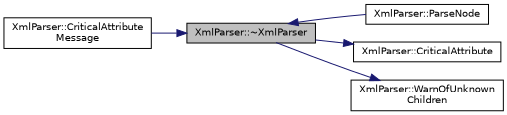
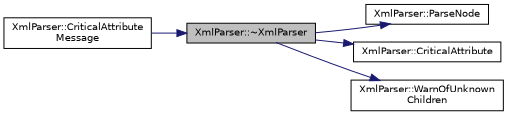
  digraph {
    fontname="DejaVu Sans"
    rankdir=LR
    node [color=black fillcolor=white fontname="DejaVu Sans" fontsize=10 shape=record style=filled]
    edge [color=midnightblue fontname="DejaVu Sans" fontsize=10 labelfontname=Helvetica labelfontsize=10 style=solid]
    n1 [fillcolor=grey75 fontcolor=black height=0.2 label="XmlParser::~XmlParser" width=0.4]
    n2 [height=0.2 label="XmlParser::ParseNode" width=0.4]
    n3 [height=0.2 label="XmlParser::CriticalAttribute" width=0.4]
    n4 [height=0.2 label="XmlParser::WarnOfUnknown\lChildren" width=0.4]
    n5 [height=0.2 label="XmlParser::CriticalAttribute\lMessage" width=0.4]
-   n2 -> n1
+   n1 -> n2
    n1 -> n3
    n1 -> n4
    n5 -> n1
  }
